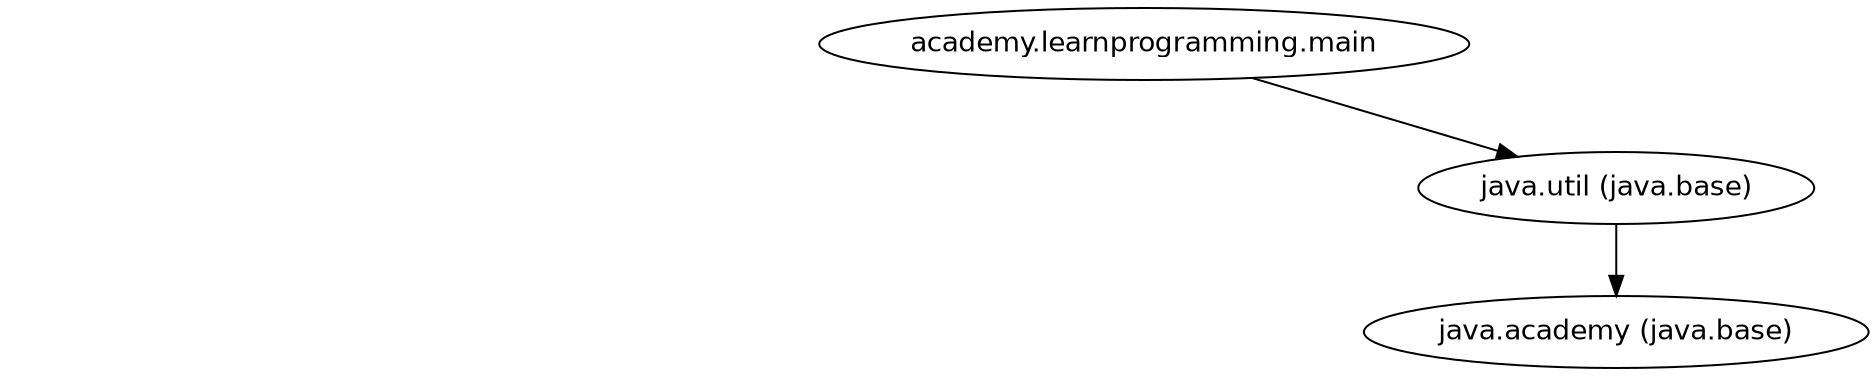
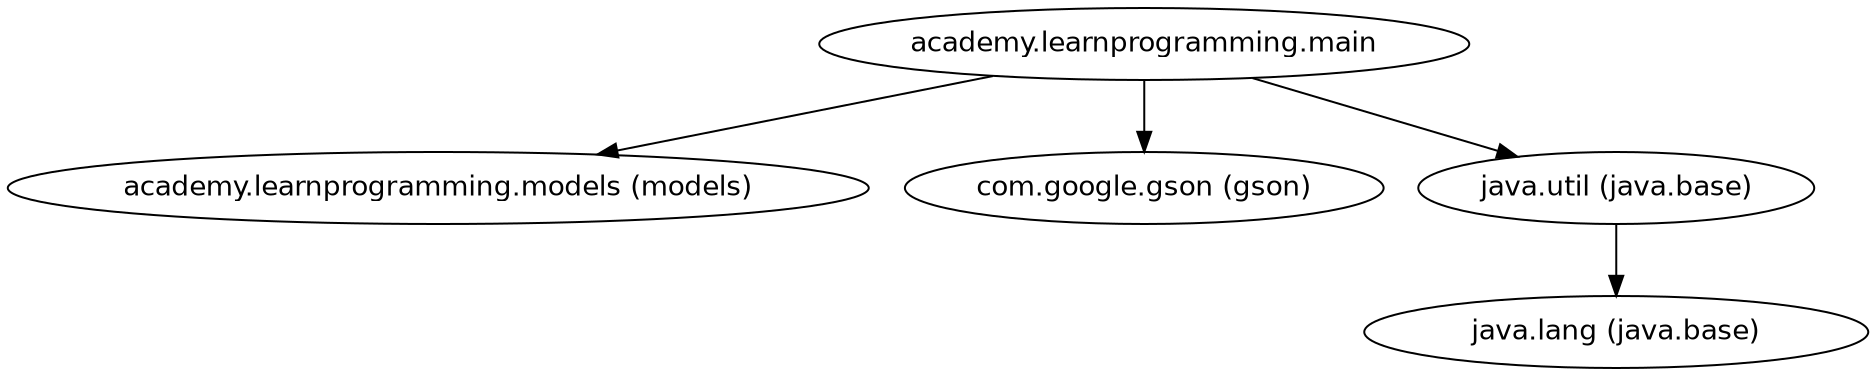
  digraph {
    fontname="DejaVu Sans"
    node [fontname="DejaVu Sans"]
    edge [fontname="DejaVu Sans"]
    "academy.learnprogramming.main"
+   "academy.learnprogramming.models (models)"
+   "com.google.gson (gson)"
    "java.util (java.base)"
-   "java.lang (java.base)" [label="java.academy (java.base)"]
+   "java.lang (java.base)"
+   "academy.learnprogramming.main" -> "academy.learnprogramming.models (models)"
+   "academy.learnprogramming.main" -> "com.google.gson (gson)"
    "academy.learnprogramming.main" -> "java.util (java.base)"
    "java.util (java.base)" -> "java.lang (java.base)"
  }
